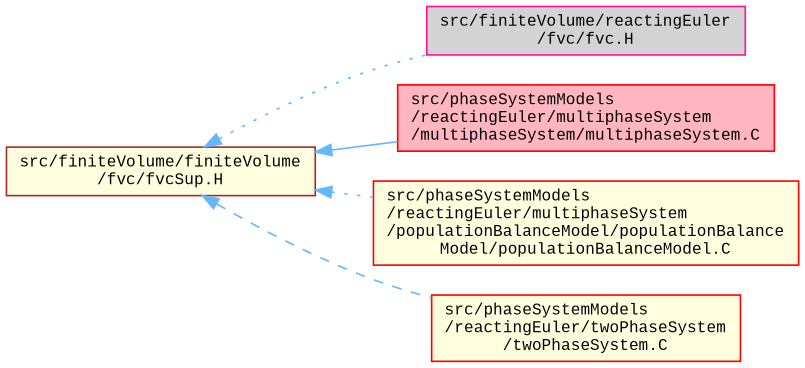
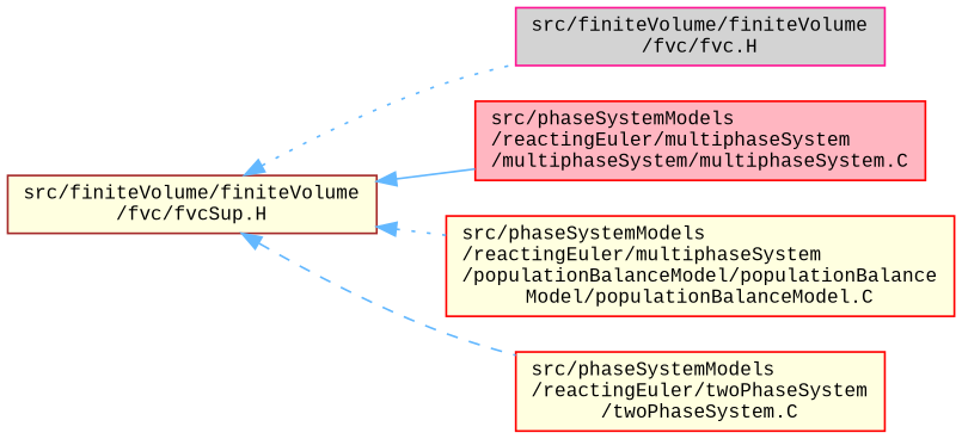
  digraph {
    rankdir=LR
    fontname="Liberation Mono"
    node [color=red fillcolor=lightyellow fontname="Liberation Mono" fontsize=10 shape=box style=filled]
    edge [color=steelblue1 dir=back fontname="Liberation Mono" fontsize=10 labelfontname=Helvetica labelfontsize=10 style=dotted]
    n1 [color=brown fontcolor=black height=0.2 label="src/finiteVolume/finiteVolume\l/fvc/fvcSup.H" width=0.4]
-   n2 [color=deeppink fillcolor=lightgrey height=0.2 label="src/finiteVolume/reactingEuler\l/fvc/fvc.H" width=0.4]
+   n2 [color=deeppink fillcolor=lightgrey height=0.2 label="src/finiteVolume/finiteVolume\l/fvc/fvc.H" width=0.4]
    n3 [fillcolor=lightpink height=0.2 label="src/phaseSystemModels\l/reactingEuler/multiphaseSystem\l/multiphaseSystem/multiphaseSystem.C" width=0.4]
    n4 [height=0.2 label="src/phaseSystemModels\l/reactingEuler/multiphaseSystem\l/populationBalanceModel/populationBalance\lModel/populationBalanceModel.C" width=0.4]
    n5 [height=0.2 label="src/phaseSystemModels\l/reactingEuler/twoPhaseSystem\l/twoPhaseSystem.C" width=0.4]
    n1 -> n2
    n1 -> n3 [style=solid]
    n1 -> n4
    n1 -> n5 [style=dashed]
  }
